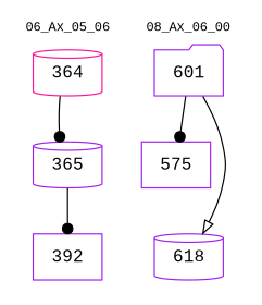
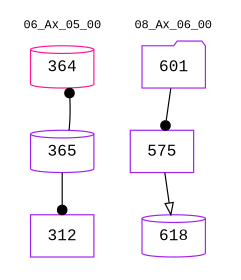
  digraph {
    fontname="Liberation Mono"
    node [color=purple fontname="Liberation Mono" shape=cylinder]
    edge [arrowhead=dot color=black fontname="Liberation Mono"]
    n1 [color=deeppink label=364]
-   n2 [label=392 shape=box]
+   n2 [label=312 shape=box]
    n3 [label=365]
    n4 [label=601 shape=folder]
    n5 [label=575 shape=box]
    n6 [label=618]
    subgraph cluster_1 {
      color=white
      fontsize=10
-     label="06_Ax_05_06"
+     label="06_Ax_05_00"
      n1
      n2
      n3
    }
    subgraph cluster_2 {
      color=white
      fontsize=10
      label="08_Ax_06_00"
      n4
      n5
      n6
    }
-   n1 -> n3
+   n3 -> n1
    n3 -> n2
    n4 -> n5
-   n4 -> n6 [arrowhead=onormal]
+   n5 -> n6 [arrowhead=onormal]
  }
